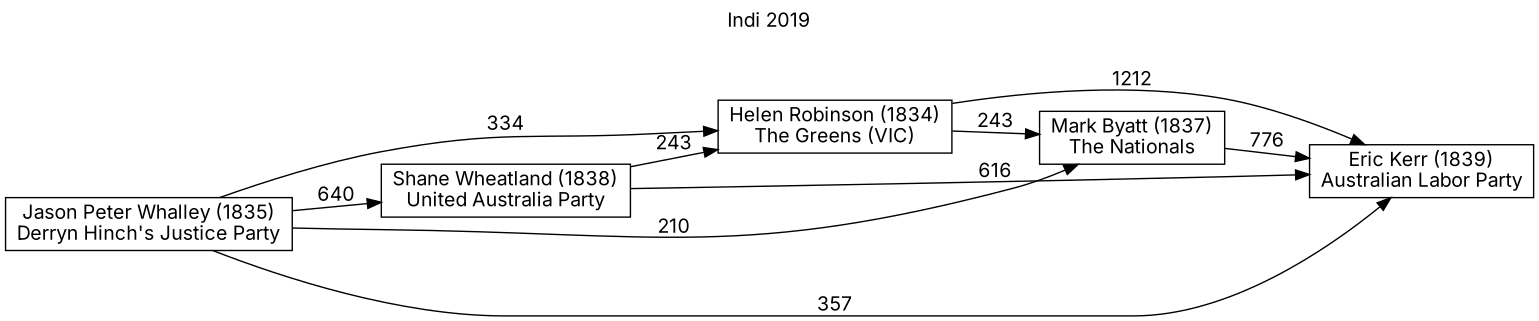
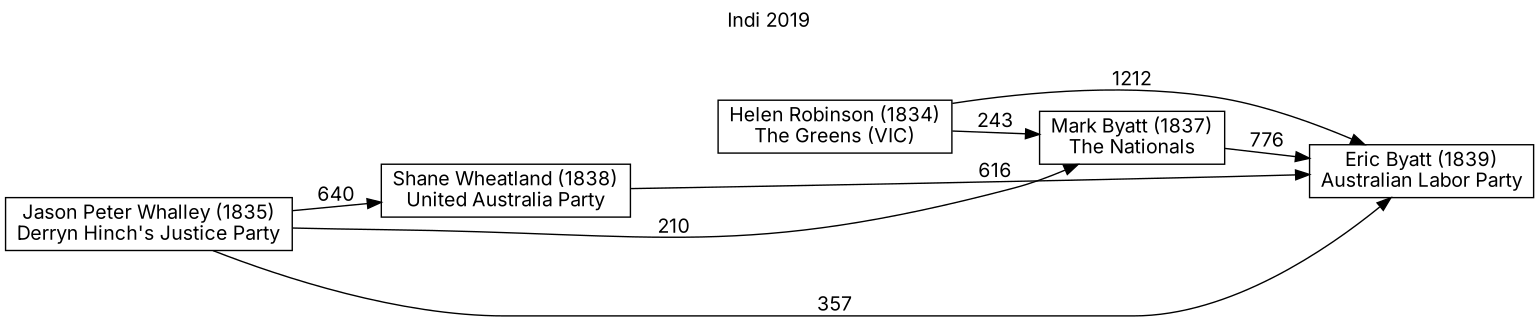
  digraph {
    fontname=Inter
    label="Indi 2019"
    labelloc=t
    mclimit=10
    rankdir=LR
    node [fontname=Inter shape=box]
    edge [fontname=Inter]
-   n1 [label="Eric Kerr (1839)\nAustralian Labor Party"]
+   n1 [label="Eric Byatt (1839)\nAustralian Labor Party"]
    n2 [label="Helen Robinson (1834)\nThe Greens (VIC)"]
    n3 [label="Mark Byatt (1837)\nThe Nationals"]
    n4 [label="Jason Peter Whalley (1835)\nDerryn Hinch's Justice Party"]
    n5 [label="Shane Wheatland (1838)\nUnited Australia Party"]
    n2 -> n1 [label=1212]
    n2 -> n3 [label=243]
    n3 -> n1 [label=776]
    n4 -> n1 [label=357]
-   n4 -> n2 [label=334]
    n4 -> n3 [label=210]
    n4 -> n5 [label=640]
    n5 -> n1 [label=616]
-   n5 -> n2 [label=243]
  }
